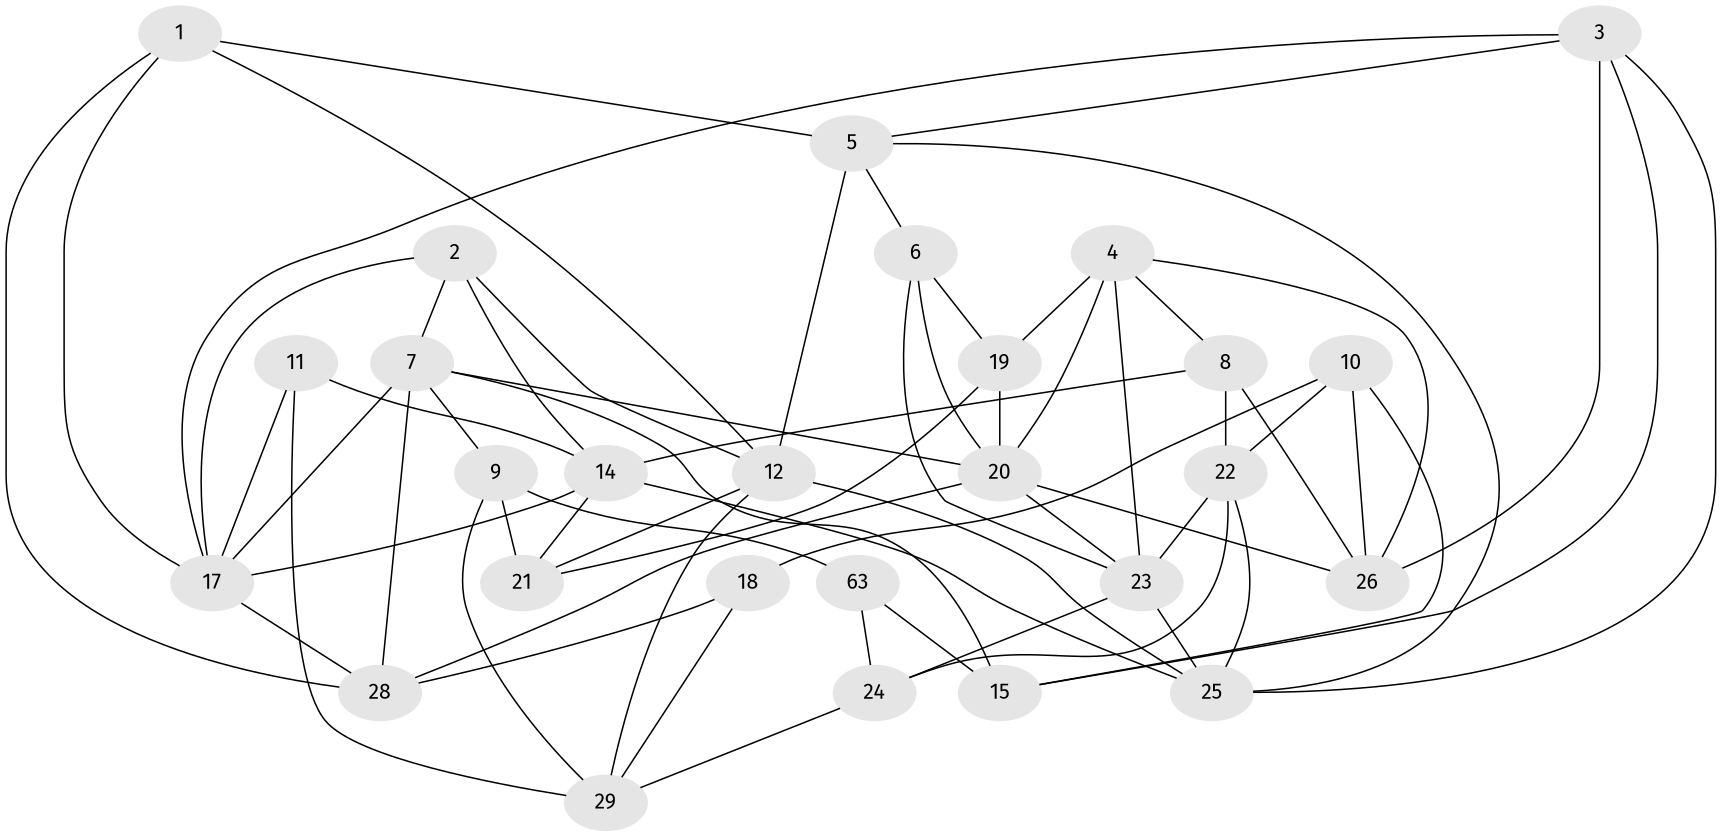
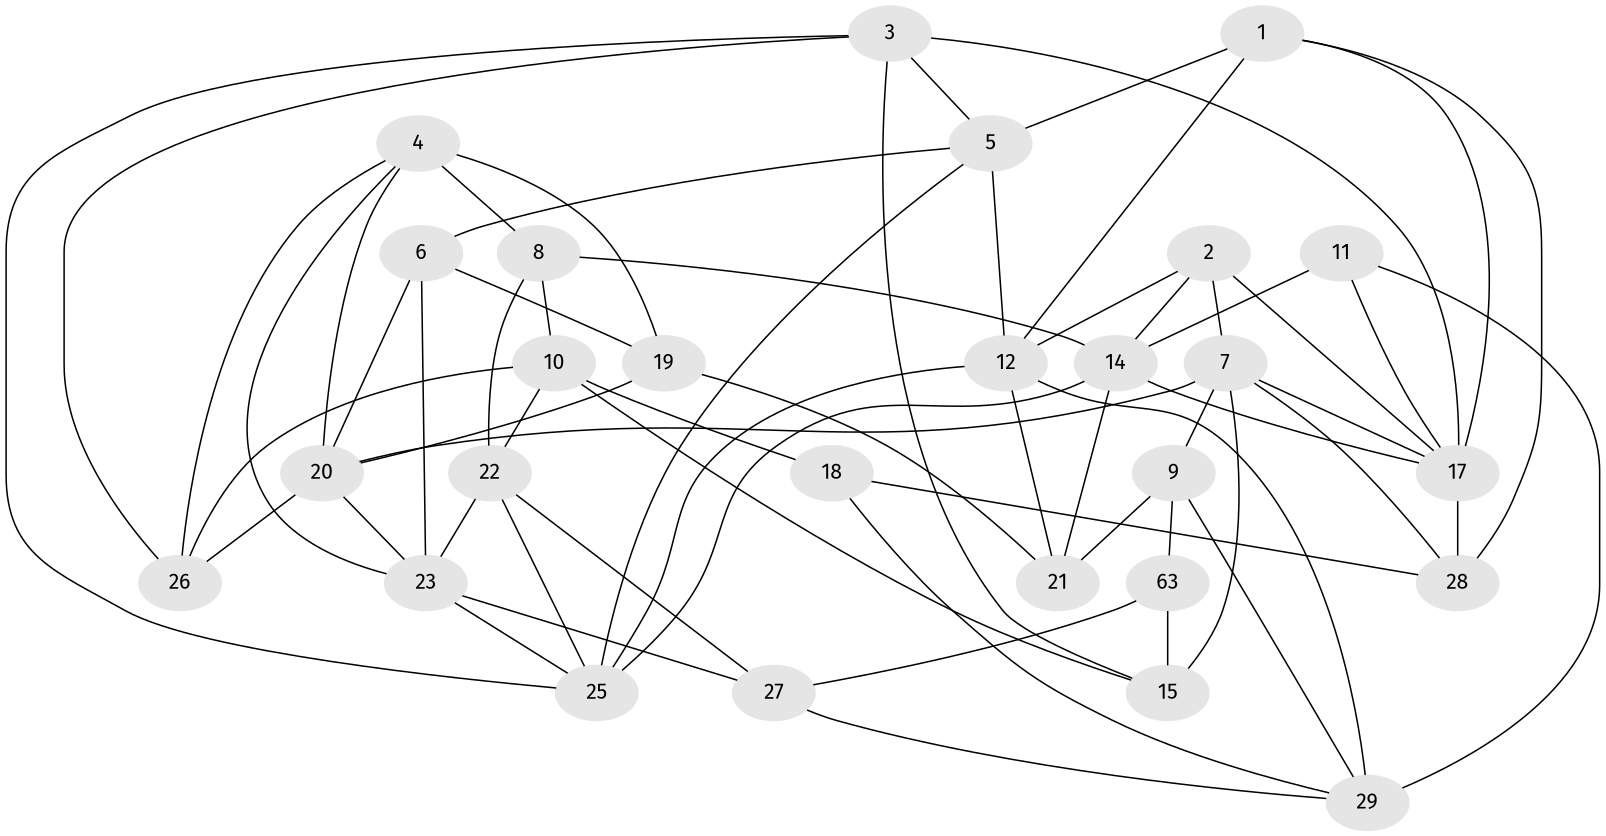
  graph {
    fontname="Fira Sans"
    node [color=gray90 fontname="Fira Sans" style=filled]
    edge [fontname="Fira Sans" weight=1.0]
    1
    5
    12
    17
    28
    25
    6
    21
    29
    2
    7
    14
    15
    20
    9
    3
    26
    4
    8
    19
    23
    22
-   24
+   24 [label=27]
    n24 [label=63]
    10
    18
    11
    1 -- 5
    1 -- 12
    1 -- 17
    1 -- 28
    5 -- 12 [weight=2.0]
    5 -- 25
    5 -- 6
    12 -- 25
    12 -- 21
    12 -- 29 [weight=2.0]
    17 -- 28 [weight=2.0]
    6 -- 20 [weight=2.0]
    6 -- 19 [weight=2.0]
    6 -- 23
    2 -- 12
    2 -- 17
    2 -- 7
    2 -- 14
    7 -- 17
    7 -- 28
    7 -- 15
    7 -- 20
    7 -- 9
    14 -- 17
    14 -- 25
    14 -- 21
-   20 -- 28
    20 -- 26
    20 -- 23
    9 -- 21 [weight=2.0]
    9 -- 29
    9 -- n24
    3 -- 5
    3 -- 17
    3 -- 25
    3 -- 15
    3 -- 26
    4 -- 20
    4 -- 26
    4 -- 8
    4 -- 19 [weight=2.0]
    4 -- 23
    8 -- 14
-   8 -- 26
+   8 -- 10
    8 -- 22
    19 -- 21
    19 -- 20
    23 -- 25
    23 -- 24
    22 -- 25
    22 -- 23
    22 -- 24
    24 -- 29
    n24 -- 15 [weight=2.0]
    n24 -- 24
    10 -- 15
    10 -- 26 [weight=2.0]
    10 -- 22
    10 -- 18 [weight=2.0]
    18 -- 28
    18 -- 29
    11 -- 17
    11 -- 29 [weight=2.0]
    11 -- 14
  }
